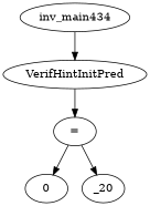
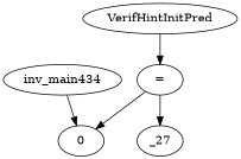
  digraph {
    n1 [label=inv_main434]
    n2 [label=VerifHintInitPred]
    n3 [label="="]
    n4 [label=0]
-   n5 [label=_20]
-   n1 -> n2
+   n5 [label=_27]
+   n1 -> n4
    n2 -> n3
    n3 -> n4
    n3 -> n5
  }
